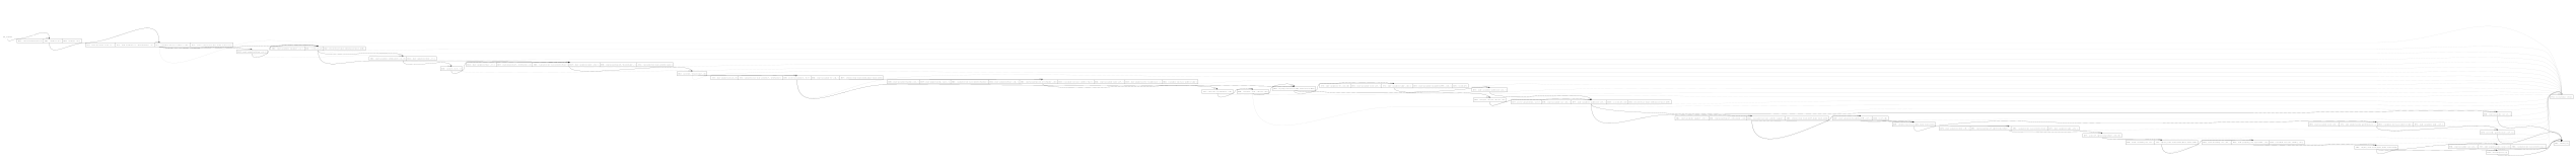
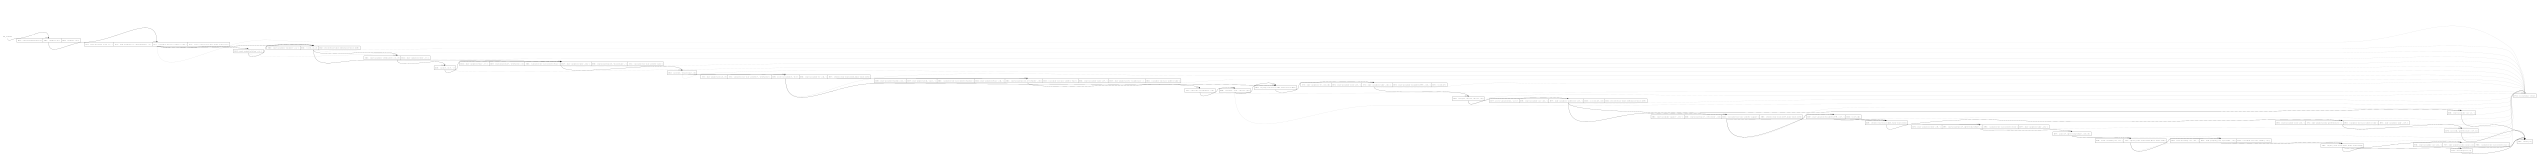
  digraph {
    fontname="IBM Plex Mono"
    rankdir=LR
    node [fontname="IBM Plex Mono" shape=record]
    edge [fontname="IBM Plex Mono" headport=n tailport=s]
    n1 [label=BB_call101 shape=none]
    n2 [label="{3832: constant[undefined,v1]|3833: vardecl['fn']|3834: vardecl['val']}"]
    n3 [label="{3835: read-variable['elem',v5,-]|3836: read-property[v5,'ownerDocument',v3]|3837: \<variable-non-null-undef\>['elem']|3838: if[v3](true-block:1442,false-block:1441)}"]
    n4 [label="{3840: read-variable['document',v4,-]|3841: !==[v3,v4,v2]|3842: if[v2](true-block:1443,false-block:1445)}"]
    n5 [label="{3839: read-variable['elem',v3,-]}"]
    n6 [label="{3911: exceptional-return}"]
    n7 [label="{3843: read-variable['setDocument',v6,v5]|3844: read-variable['elem',v7,-]}"]
    n8 [label="{3846: read-variable['Expr',v7,-]|3847: read-property[v7,'attrHandle',v6]|3848: \<variable-non-null-undef\>['Expr']|3849: read-variable['name',v10,-]|3850: read-property[v10,'toLowerCase',-]|3851: \<variable-non-null-undef\>['name']}"]
    n9 [label="{3845: call[v5,v6,v7,-]*}"]
    n10 [label="{3852: call[v10,'toLowerCase',v8]}"]
    n11 [label="{3853: read-property[v6,v8,v5]|3854: \<property-non-null-undef\>[v7,'attrHandle']|3855: write-variable[v5,'fn']*|3856: read-variable['fn',v12,-]|3857: if[v12](true-block:1448,false-block:1451)}"]
    n12 [label="{3869: if[v12](true-block:1452,false-block:1453)}"]
    n13 [label="{3858: read-variable['hasOwn',v14,-]|3859: read-property[v14,'call',-]|3860: \<variable-non-null-undef\>['hasOwn']|3861: read-variable['Expr',v16,-]|3862: read-property[v16,'attrHandle',v15]|3863: \<variable-non-null-undef\>['Expr']|3864: read-variable['name',v19,-]|3865: read-property[v19,'toLowerCase',-]|3866: \<variable-non-null-undef\>['name']}"]
    n14 [label="{3870: read-variable['fn',v14,v13]|3871: read-variable['elem',v15,-]|3872: read-variable['name',v16,-]|3873: read-variable['documentIsHTML',v18,-]|3874: ![v18,v17]}"]
-   n15 [label="{3875: read-variable['undefined',v11,-]}"]
    n16 [label="{3867: call[v19,'toLowerCase',v17]}"]
    n17 [label="{3876: call[v13,v14,v15,v16,v17,v11]}"]
    n18 [label="{3877: write-variable[v11,'val']*|3878: read-variable['val',v14,-]|3879: read-variable['undefined',v15,-]|3880: ===[v14,v15,v13]|3881: if[v13](true-block:1456,false-block:1457)}"]
    n19 [label="{3868: call[v14,'call',v15,v17,v12]}"]
    n20 [label="{3882: read-variable['support',v17,-]|3883: read-property[v17,'attributes',v16]|3884: \<variable-non-null-undef\>['support']|3885: if[v16](true-block:1459,false-block:1458)}"]
    n21 [label="{3886: read-variable['val',v1,-]}"]
    n22 [label="{3889: if[v16](true-block:1460,false-block:1461)}"]
    n23 [label="{3887: read-variable['documentIsHTML',v17,-]|3888: ![v17,v16]}"]
    n24 [label="{3910: return[v1]}"]
    n25 [label="{3890: read-variable['elem',v18,-]|3891: read-property[v18,'getAttribute',-]|3892: \<variable-non-null-undef\>['elem']|3893: read-variable['name',v19,-]}"]
    n26 [label="{3894: read-variable['elem',v19,-]|3895: read-property[v19,'getAttributeNode',-]|3896: \<variable-non-null-undef\>['elem']|3897: read-variable['name',v20,-]}"]
    n27 [label="{3898: call[v18,'getAttribute',v19,v1]}"]
    n28 [label="{3899: call[v19,'getAttributeNode',v20,v17]}"]
    n29 [label="{3900: write-variable[v17,'val']|3901: if[v17](true-block:1465,false-block:1466)}"]
    n30 [label="{3905: if[v17](true-block:1467,false-block:1468)}"]
    n31 [label="{3902: read-variable['val',v21,-]|3903: read-property[v21,'specified',v17]|3904: \<variable-non-null-undef\>['val']}"]
    n32 [label="{3906: read-variable['val',v21,-]|3907: read-property[v21,'value',v1]|3908: \<variable-non-null-undef\>['val']}"]
    n33 [label="{3909: constant[null,v1]}"]
    n1 -> n2 [headlabel="    1439"]
    n2 -> n3 [headlabel="      1440"]
    n3 -> n4 [headlabel="      1442"]
    n3 -> n5 [headlabel="      1441"]
    n3 -> n6 [color=gray headlabel="      1470"]
    n4 -> n6 [color=gray]
    n4 -> n7 [headlabel="      1443"]
    n4 -> n8 [headlabel="      1445"]
    n5 -> n4
    n5 -> n6 [color=gray]
    n7 -> n6 [color=gray]
    n7 -> n9 [headlabel="      1444"]
    n8 -> n6 [color=gray]
    n8 -> n10 [headlabel="      1446"]
    n9 -> n6 [color=gray]
    n9 -> n8
    n10 -> n6 [color=gray]
    n10 -> n11 [headlabel="      1447"]
    n11 -> n6 [color=gray]
    n11 -> n12 [headlabel="      1451"]
    n11 -> n13 [headlabel="      1448"]
    n12 -> n14 [headlabel="      1452"]
-   n12 -> n15 [headlabel="      1453"]
    n13 -> n6 [color=gray]
    n13 -> n16 [headlabel="      1449"]
    n14 -> n6 [color=gray]
    n14 -> n17 [headlabel="      1454"]
-   n15 -> n6 [color=gray]
-   n15 -> n18 [headlabel="      1455"]
    n16 -> n6 [color=gray]
    n16 -> n19 [headlabel="      1450"]
    n17 -> n6 [color=gray]
    n17 -> n18
    n18 -> n6 [color=gray]
    n18 -> n20 [headlabel="      1456"]
    n18 -> n21 [headlabel="      1457"]
    n19 -> n6 [color=gray]
    n19 -> n12
    n20 -> n6 [color=gray]
    n20 -> n22 [headlabel="      1459"]
    n20 -> n23 [headlabel="      1458"]
    n21 -> n6 [color=gray]
    n21 -> n24 [headlabel="      1469"]
    n22 -> n25 [headlabel="      1460"]
    n22 -> n26 [headlabel="      1461"]
    n23 -> n6 [color=gray]
    n23 -> n22
    n25 -> n6 [color=gray]
    n25 -> n27 [headlabel="      1462"]
    n26 -> n6 [color=gray]
    n26 -> n28 [headlabel="      1463"]
    n27 -> n6 [color=gray]
    n27 -> n24
    n28 -> n6 [color=gray]
    n28 -> n29 [headlabel="      1464"]
    n29 -> n30 [color=gray headlabel="      1466"]
    n29 -> n31 [headlabel="      1465"]
    n30 -> n32 [headlabel="      1467"]
    n30 -> n33 [headlabel="      1468"]
    n31 -> n6 [color=gray]
    n31 -> n30
    n32 -> n6 [color=gray]
    n32 -> n24
    n33 -> n24
  }
